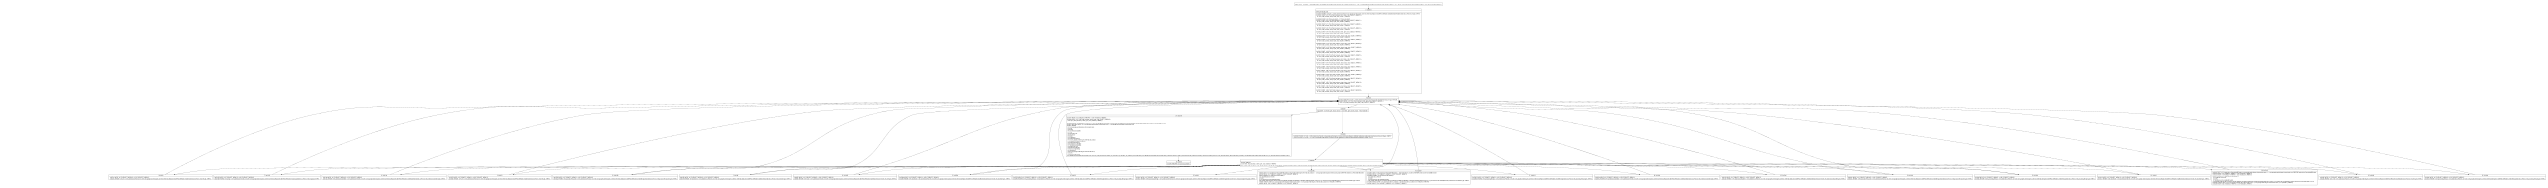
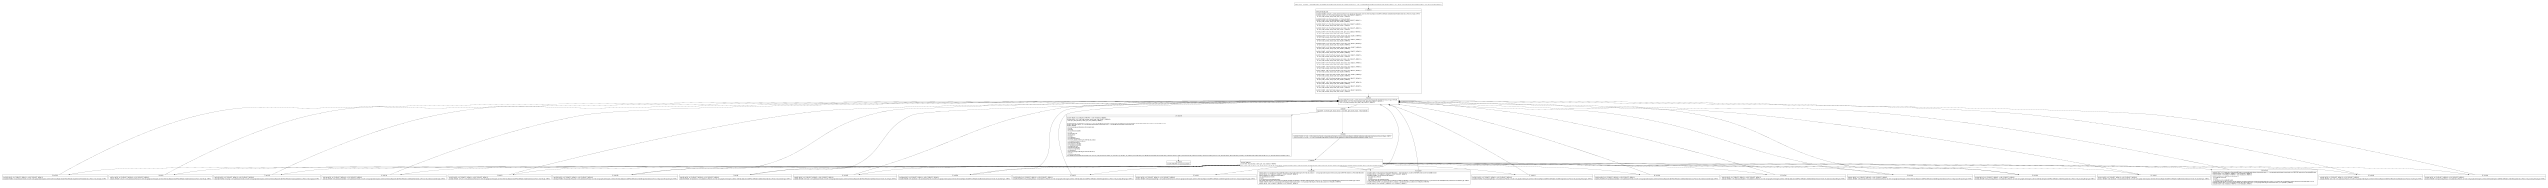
  digraph {
    fontname=Inter
    node [fontname=Inter shape=record]
    edge [fontname=Inter]
    n1 [label="{0\:\ 0x0000|MTH_ENTER_BLOCK\l|0x0000: INVOKE  (r25 I:int) = (r28 I:android.os.Parcel) com.google.android.gms.common.internal.safeparcel.SafeParcelReader.validateObjectHeader(android.os.Parcel):int type: STATIC \l0x0004: CONST  (r3 I:?[int, float, boolean, short, byte, char, OBJECT, ARRAY]) = \l  (0 ?[int, float, boolean, short, byte, char, OBJECT, ARRAY])\l \l0x0005: CONST  (r4 I:?[long, double]) = (0 ?[long, double]) \l0x0007: CONST  (r6 I:?[int, float, boolean, short, byte, char, OBJECT, ARRAY]) = \l  (0 ?[int, float, boolean, short, byte, char, OBJECT, ARRAY])\l \l0x0008: CONST  (r7 I:?[int, float, boolean, short, byte, char, OBJECT, ARRAY]) = \l  (0 ?[int, float, boolean, short, byte, char, OBJECT, ARRAY])\l \l0x0009: CONST  (r8 I:?[int, float, boolean, short, byte, char, OBJECT, ARRAY]) = \l  (0 ?[int, float, boolean, short, byte, char, OBJECT, ARRAY])\l \l0x000a: CONST  (r9 I:?[int, float, boolean, short, byte, char, OBJECT, ARRAY]) = \l  (0 ?[int, float, boolean, short, byte, char, OBJECT, ARRAY])\l \l0x000b: CONST  (r10 I:?[int, float, boolean, short, byte, char, OBJECT, ARRAY]) = \l  (0 ?[int, float, boolean, short, byte, char, OBJECT, ARRAY])\l \l0x000c: CONST  (r11 I:?[int, float, boolean, short, byte, char, OBJECT, ARRAY]) = \l  (0 ?[int, float, boolean, short, byte, char, OBJECT, ARRAY])\l \l0x000d: CONST  (r12 I:?[int, float, boolean, short, byte, char, OBJECT, ARRAY]) = \l  (0 ?[int, float, boolean, short, byte, char, OBJECT, ARRAY])\l \l0x000e: CONST  (r13 I:?[int, float, boolean, short, byte, char, OBJECT, ARRAY]) = \l  (0 ?[int, float, boolean, short, byte, char, OBJECT, ARRAY])\l \l0x000f: CONST  (r14 I:?[int, float, boolean, short, byte, char, OBJECT, ARRAY]) = \l  (0 ?[int, float, boolean, short, byte, char, OBJECT, ARRAY])\l \l0x0010: CONST  (r15 I:?[int, float, boolean, short, byte, char, OBJECT, ARRAY]) = \l  (0 ?[int, float, boolean, short, byte, char, OBJECT, ARRAY])\l \l0x0011: CONST  (r16 I:?[int, float, boolean, short, byte, char, OBJECT, ARRAY]) = \l  (0 ?[int, float, boolean, short, byte, char, OBJECT, ARRAY])\l \l0x0013: CONST  (r17 I:?[int, float, boolean, short, byte, char, OBJECT, ARRAY]) = \l  (0 ?[int, float, boolean, short, byte, char, OBJECT, ARRAY])\l \l0x0015: CONST  (r18 I:?[int, float, boolean, short, byte, char, OBJECT, ARRAY]) = \l  (0 ?[int, float, boolean, short, byte, char, OBJECT, ARRAY])\l \l0x0017: CONST  (r19 I:?[int, float, boolean, short, byte, char, OBJECT, ARRAY]) = \l  (0 ?[int, float, boolean, short, byte, char, OBJECT, ARRAY])\l \l0x0019: CONST  (r20 I:?[int, float, boolean, short, byte, char, OBJECT, ARRAY]) = \l  (0 ?[int, float, boolean, short, byte, char, OBJECT, ARRAY])\l \l0x001b: CONST  (r21 I:?[int, float, boolean, short, byte, char, OBJECT, ARRAY]) = \l  (0 ?[int, float, boolean, short, byte, char, OBJECT, ARRAY])\l \l0x001d: CONST  (r22 I:?[int, float, boolean, short, byte, char, OBJECT, ARRAY]) = \l  (0 ?[int, float, boolean, short, byte, char, OBJECT, ARRAY])\l \l0x001f: CONST  (r23 I:?[int, float, boolean, short, byte, char, OBJECT, ARRAY]) = \l  (0 ?[int, float, boolean, short, byte, char, OBJECT, ARRAY])\l \l0x0021: CONST  (r24 I:?[int, float, boolean, short, byte, char, OBJECT, ARRAY]) = \l  (0 ?[int, float, boolean, short, byte, char, OBJECT, ARRAY])\l \l}"]
    n2 [label="{1\:\ 0x0023|0x0023: INVOKE  (r2 I:int) = (r28 I:android.os.Parcel) android.os.Parcel.dataPosition():int type: VIRTUAL \l0x0027: MOVE  (r0 I:?[int, float, boolean, short, byte, char, OBJECT, ARRAY]) = \l  (r25 I:?[int, float, boolean, short, byte, char, OBJECT, ARRAY])\l \l}"]
    n3 [label="{2\:\ 0x0029|0x0029: IF  (r2 I:?[int, byte, short, char]) \>= (r0 I:?[int, byte, short, char])  \-\> B:27:0x00e9 \l}"]
    n4 [label="{3\:\ 0x002b|0x002b: INVOKE  (r2 I:int) = (r28 I:android.os.Parcel) com.google.android.gms.common.internal.safeparcel.SafeParcelReader.readHeader(android.os.Parcel):int type: STATIC \l0x002f: INVOKE  (r26 I:int) = (r2 I:int) com.google.android.gms.common.internal.safeparcel.SafeParcelReader.getFieldId(int):int type: STATIC \l}"]
    n5 [label="{27\:\ 0x00e9|0x00e9: MOVE  (r0 I:?[OBJECT, ARRAY]) = (r28 I:?[OBJECT, ARRAY]) \l0x00eb: MOVE  (r1 I:?[int, float, boolean, short, byte, char, OBJECT, ARRAY]) = \l  (r25 I:?[int, float, boolean, short, byte, char, OBJECT, ARRAY])\l \l0x00ed: INVOKE  (r0 I:android.os.Parcel), (r1 I:int) com.google.android.gms.common.internal.safeparcel.SafeParcelReader.ensureAtEnd(android.os.Parcel, int):void type: STATIC \l0x00f0: NEW_INSTANCE  (r2 I:com.google.android.gms.internal.ads.zzxx) =  com.google.android.gms.internal.ads.zzxx \l0x00f2: INVOKE  \l  (r2 I:com.google.android.gms.internal.ads.zzxx)\l  (r3 I:int)\l  (r4 I:long)\l  (r6 I:android.os.Bundle)\l  (r7 I:int)\l  (r8 I:java.util.List)\l  (r9 I:boolean)\l  (r10 I:int)\l  (r11 I:boolean)\l  (r12 I:java.lang.String)\l  (r13 I:com.google.android.gms.internal.ads.zzabz)\l  (r14 I:android.location.Location)\l  (r15 I:java.lang.String)\l  (r16 I:android.os.Bundle)\l  (r17 I:android.os.Bundle)\l  (r18 I:java.util.List)\l  (r19 I:java.lang.String)\l  (r20 I:java.lang.String)\l  (r21 I:boolean)\l  (r22 I:com.google.android.gms.internal.ads.zzxr)\l  (r23 I:int)\l  (r24 I:java.lang.String)\l com.google.android.gms.internal.ads.zzxx.\<init\>(int, long, android.os.Bundle, int, java.util.List, boolean, int, boolean, java.lang.String, com.google.android.gms.internal.ads.zzabz, android.location.Location, java.lang.String, android.os.Bundle, android.os.Bundle, java.util.List, java.lang.String, java.lang.String, boolean, com.google.android.gms.internal.ads.zzxr, int, java.lang.String):void type: DIRECT \l}"]
    n6 [label="{4\:\ 0x0033|0x0033: SWITCH  \l  (r26 I:?[int, float, boolean, short, byte, char, OBJECT, ARRAY])\l k:[1, 2, 3, 4, 5, 6, 7, 8, 9, 10, 11, 12, 13, 14, 15, 16, 17, 18, 19, 20, 21] t:[0x003c, 0x0043, 0x004a, 0x0051, 0x0058, 0x005f, 0x0066, 0x006d, 0x0074, 0x007b, 0x0087, 0x0093, 0x009a, 0x00a1, 0x00a9, 0x00b1, 0x00b9, 0x00c1, 0x00c9, 0x00d9, 0x00e1] \l}"]
    n7 [label="{28\:\ 0x00f5|0x00f5: RETURN  (r2 I:java.lang.Object) \l}"]
+   n8 [label="{5\:\ 0x0036|0x0036: MOVE  (r0 I:?[OBJECT, ARRAY]) = (r28 I:?[OBJECT, ARRAY]) \l0x0038: INVOKE  (r0 I:android.os.Parcel), (r2 I:int) com.google.android.gms.common.internal.safeparcel.SafeParcelReader.skipUnknownField(android.os.Parcel, int):void type: STATIC \l}"]
    n9 [label="{6\:\ 0x003c|0x003c: MOVE  (r0 I:?[OBJECT, ARRAY]) = (r28 I:?[OBJECT, ARRAY]) \l0x003e: INVOKE  (r3 I:int) = (r0 I:android.os.Parcel), (r2 I:int) com.google.android.gms.common.internal.safeparcel.SafeParcelReader.readInt(android.os.Parcel, int):int type: STATIC \l}"]
    n10 [label="{7\:\ 0x0043|0x0043: MOVE  (r0 I:?[OBJECT, ARRAY]) = (r28 I:?[OBJECT, ARRAY]) \l0x0045: INVOKE  (r4 I:long) = (r0 I:android.os.Parcel), (r2 I:int) com.google.android.gms.common.internal.safeparcel.SafeParcelReader.readLong(android.os.Parcel, int):long type: STATIC \l}"]
    n11 [label="{8\:\ 0x004a|0x004a: MOVE  (r0 I:?[OBJECT, ARRAY]) = (r28 I:?[OBJECT, ARRAY]) \l0x004c: INVOKE  (r6 I:android.os.Bundle) = (r0 I:android.os.Parcel), (r2 I:int) com.google.android.gms.common.internal.safeparcel.SafeParcelReader.createBundle(android.os.Parcel, int):android.os.Bundle type: STATIC \l}"]
    n12 [label="{9\:\ 0x0051|0x0051: MOVE  (r0 I:?[OBJECT, ARRAY]) = (r28 I:?[OBJECT, ARRAY]) \l0x0053: INVOKE  (r7 I:int) = (r0 I:android.os.Parcel), (r2 I:int) com.google.android.gms.common.internal.safeparcel.SafeParcelReader.readInt(android.os.Parcel, int):int type: STATIC \l}"]
    n13 [label="{10\:\ 0x0058|0x0058: MOVE  (r0 I:?[OBJECT, ARRAY]) = (r28 I:?[OBJECT, ARRAY]) \l0x005a: INVOKE  (r8 I:java.util.ArrayList) = (r0 I:android.os.Parcel), (r2 I:int) com.google.android.gms.common.internal.safeparcel.SafeParcelReader.createStringList(android.os.Parcel, int):java.util.ArrayList type: STATIC \l}"]
    n14 [label="{11\:\ 0x005f|0x005f: MOVE  (r0 I:?[OBJECT, ARRAY]) = (r28 I:?[OBJECT, ARRAY]) \l0x0061: INVOKE  (r9 I:boolean) = (r0 I:android.os.Parcel), (r2 I:int) com.google.android.gms.common.internal.safeparcel.SafeParcelReader.readBoolean(android.os.Parcel, int):boolean type: STATIC \l}"]
    n15 [label="{12\:\ 0x0066|0x0066: MOVE  (r0 I:?[OBJECT, ARRAY]) = (r28 I:?[OBJECT, ARRAY]) \l0x0068: INVOKE  (r10 I:int) = (r0 I:android.os.Parcel), (r2 I:int) com.google.android.gms.common.internal.safeparcel.SafeParcelReader.readInt(android.os.Parcel, int):int type: STATIC \l}"]
    n16 [label="{13\:\ 0x006d|0x006d: MOVE  (r0 I:?[OBJECT, ARRAY]) = (r28 I:?[OBJECT, ARRAY]) \l0x006f: INVOKE  (r11 I:boolean) = (r0 I:android.os.Parcel), (r2 I:int) com.google.android.gms.common.internal.safeparcel.SafeParcelReader.readBoolean(android.os.Parcel, int):boolean type: STATIC \l}"]
    n17 [label="{14\:\ 0x0074|0x0074: MOVE  (r0 I:?[OBJECT, ARRAY]) = (r28 I:?[OBJECT, ARRAY]) \l0x0076: INVOKE  (r12 I:java.lang.String) = (r0 I:android.os.Parcel), (r2 I:int) com.google.android.gms.common.internal.safeparcel.SafeParcelReader.createString(android.os.Parcel, int):java.lang.String type: STATIC \l}"]
    n18 [label="{15\:\ 0x007b|0x007b: SGET  (r13 I:android.os.Parcelable$Creator\<com.google.android.gms.internal.ads.zzabz\>) =  com.google.android.gms.internal.ads.zzabz.CREATOR android.os.Parcelable$Creator \l0x007d: MOVE  (r0 I:?[OBJECT, ARRAY]) = (r28 I:?[OBJECT, ARRAY]) \l0x007f: INVOKE  (r2 I:android.os.Parcelable) = \l  (r0 I:readHeader.os.Parcel)\l  (r2 I:int)\l  (r13 I:android.os.Parcelable$Creator)\l com.google.android.gms.common.internal.safeparcel.SafeParcelReader.createParcelable(android.os.Parcel, int, android.os.Parcelable$Creator):android.os.Parcelable type: STATIC \l0x0083: CHECK_CAST  (r2 I:com.google.android.gms.internal.ads.zzabz) = (com.google.android.gms.internal.ads.zzabz) (r2 I:?[OBJECT, ARRAY]) \l0x0085: MOVE  (r13 I:?[OBJECT, ARRAY]) = (r2 I:?[OBJECT, ARRAY]) \l}"]
    n19 [label="{16\:\ 0x0087|0x0087: SGET  (r14 I:android.os.Parcelable$Creator) =  android.location.Location.CREATOR android.os.Parcelable$Creator \l0x0089: MOVE  (r0 I:?[OBJECT, ARRAY]) = (r28 I:?[OBJECT, ARRAY]) \l0x008b: INVOKE  (r2 I:android.os.Parcelable) = \l  (r0 I:android.os.Parcel)\l  (r2 I:int)\l  (r14 I:android.os.Parcelable$Creator)\l com.google.android.gms.common.internal.safeparcel.SafeParcelReader.createParcelable(android.os.Parcel, int, android.os.Parcelable$Creator):android.os.Parcelable type: STATIC \l0x008f: CHECK_CAST  (r2 I:android.location.Location) = (android.location.Location) (r2 I:?[OBJECT, ARRAY]) \l0x0091: MOVE  (r14 I:?[OBJECT, ARRAY]) = (r2 I:?[OBJECT, ARRAY]) \l}"]
    n20 [label="{17\:\ 0x0093|0x0093: MOVE  (r0 I:?[OBJECT, ARRAY]) = (r28 I:?[OBJECT, ARRAY]) \l0x0095: INVOKE  (r15 I:java.lang.String) = (r0 I:android.os.Parcel), (r2 I:int) com.google.android.gms.common.internal.safeparcel.SafeParcelReader.createString(android.os.Parcel, int):java.lang.String type: STATIC \l}"]
    n21 [label="{18\:\ 0x009a|0x009a: MOVE  (r0 I:?[OBJECT, ARRAY]) = (r28 I:?[OBJECT, ARRAY]) \l0x009c: INVOKE  (r16 I:android.os.Bundle) = (r0 I:android.os.Parcel), (r2 I:int) com.google.android.gms.common.internal.safeparcel.SafeParcelReader.createBundle(android.os.Parcel, int):android.os.Bundle type: STATIC \l}"]
    n22 [label="{19\:\ 0x00a1|0x00a1: MOVE  (r0 I:?[OBJECT, ARRAY]) = (r28 I:?[OBJECT, ARRAY]) \l0x00a3: INVOKE  (r17 I:android.os.Bundle) = (r0 I:android.os.Parcel), (r2 I:int) com.google.android.gms.common.internal.safeparcel.SafeParcelReader.createBundle(android.os.Parcel, int):android.os.Bundle type: STATIC \l}"]
    n23 [label="{20\:\ 0x00a9|0x00a9: MOVE  (r0 I:?[OBJECT, ARRAY]) = (r28 I:?[OBJECT, ARRAY]) \l0x00ab: INVOKE  (r18 I:java.util.ArrayList) = (r0 I:android.os.Parcel), (r2 I:int) com.google.android.gms.common.internal.safeparcel.SafeParcelReader.createStringList(android.os.Parcel, int):java.util.ArrayList type: STATIC \l}"]
    n24 [label="{21\:\ 0x00b1|0x00b1: MOVE  (r0 I:?[OBJECT, ARRAY]) = (r28 I:?[OBJECT, ARRAY]) \l0x00b3: INVOKE  (r19 I:java.lang.String) = (r0 I:android.os.Parcel), (r2 I:int) com.google.android.gms.common.internal.safeparcel.SafeParcelReader.createString(android.os.Parcel, int):java.lang.String type: STATIC \l}"]
    n25 [label="{22\:\ 0x00b9|0x00b9: MOVE  (r0 I:?[OBJECT, ARRAY]) = (r28 I:?[OBJECT, ARRAY]) \l0x00bb: INVOKE  (r20 I:java.lang.String) = (r0 I:android.os.Parcel), (r2 I:int) com.google.android.gms.common.internal.safeparcel.SafeParcelReader.createString(android.os.Parcel, int):java.lang.String type: STATIC \l}"]
    n26 [label="{23\:\ 0x00c1|0x00c1: MOVE  (r0 I:?[OBJECT, ARRAY]) = (r28 I:?[OBJECT, ARRAY]) \l0x00c3: INVOKE  (r21 I:boolean) = (r0 I:android.os.Parcel), (r2 I:int) com.google.android.gms.common.internal.safeparcel.SafeParcelReader.readBoolean(android.os.Parcel, int):boolean type: STATIC \l}"]
    n27 [label="{24\:\ 0x00c9|0x00c9: SGET  (r22 I:android.os.Parcelable$Creator\<com.google.android.gms.internal.ads.zzxr\>) =  com.google.android.gms.internal.ads.zzxr.CREATOR android.os.Parcelable$Creator \l0x00cb: MOVE  (r0 I:?[OBJECT, ARRAY]) = (r28 I:?[OBJECT, ARRAY]) \l0x00cd: MOVE  (r1 I:?[OBJECT, ARRAY]) = (r22 I:?[OBJECT, ARRAY]) \l0x00cf: INVOKE  (r2 I:android.os.Parcelable) = \l  (r0 I:android.os.Parcel)\l  (r2 I:int)\l  (r1 I:android.os.Parcelable$Creator)\l com.google.android.gms.common.internal.safeparcel.SafeParcelReader.createParcelable(android.os.Parcel, int, android.os.Parcelable$Creator):android.os.Parcelable type: STATIC \l0x00d3: CHECK_CAST  (r2 I:com.google.android.gms.internal.ads.zzxr) = (com.google.android.gms.internal.ads.zzxr) (r2 I:?[OBJECT, ARRAY]) \l0x00d5: MOVE  (r22 I:?[OBJECT, ARRAY]) = (r2 I:?[OBJECT, ARRAY]) \l}"]
    n28 [label="{25\:\ 0x00d9|0x00d9: MOVE  (r0 I:?[OBJECT, ARRAY]) = (r28 I:?[OBJECT, ARRAY]) \l0x00db: INVOKE  (r23 I:int) = (r0 I:android.os.Parcel), (r2 I:int) com.google.android.gms.common.internal.safeparcel.SafeParcelReader.readInt(android.os.Parcel, int):int type: STATIC \l}"]
    n29 [label="{26\:\ 0x00e1|0x00e1: MOVE  (r0 I:?[OBJECT, ARRAY]) = (r28 I:?[OBJECT, ARRAY]) \l0x00e3: INVOKE  (r24 I:java.lang.String) = (r0 I:android.os.Parcel), (r2 I:int) com.google.android.gms.common.internal.safeparcel.SafeParcelReader.createString(android.os.Parcel, int):java.lang.String type: STATIC \l}"]
    n30 [label="{public final \/* synthetic *\/ java.lang.Object com.google.android.gms.internal.ads.zzxz.createFromParcel((r27 'this' I:com.google.android.gms.internal.ads.zzxz A[IMMUTABLE_TYPE, THIS]), (r28 I:android.os.Parcel A[IMMUTABLE_TYPE, METHOD_ARGUMENT])) }"]
    n1 -> n2
    n2 -> n3
    n3 -> n4 [style=dashed]
    n3 -> n5
    n4 -> n6
    n5 -> n7
+   n6 -> n8
    n6 -> n9
    n6 -> n10
    n6 -> n11
    n6 -> n12
    n6 -> n13
    n6 -> n14
    n6 -> n15
    n6 -> n16
    n6 -> n17
    n6 -> n18
    n6 -> n19
    n6 -> n20
    n6 -> n21
    n6 -> n22
    n6 -> n23
    n6 -> n24
    n6 -> n25
    n6 -> n26
    n6 -> n27
    n6 -> n28
    n6 -> n29
+   n8 -> n2
    n9 -> n2
    n10 -> n2
    n11 -> n2
    n12 -> n2
    n13 -> n2
    n14 -> n2
    n15 -> n2
    n16 -> n2
    n17 -> n2
    n18 -> n2
    n19 -> n2
    n20 -> n2
    n21 -> n2
    n22 -> n2
    n23 -> n2
    n25 -> n2
    n26 -> n2
    n27 -> n2
    n28 -> n2
    n29 -> n2
    n30 -> n1
  }
